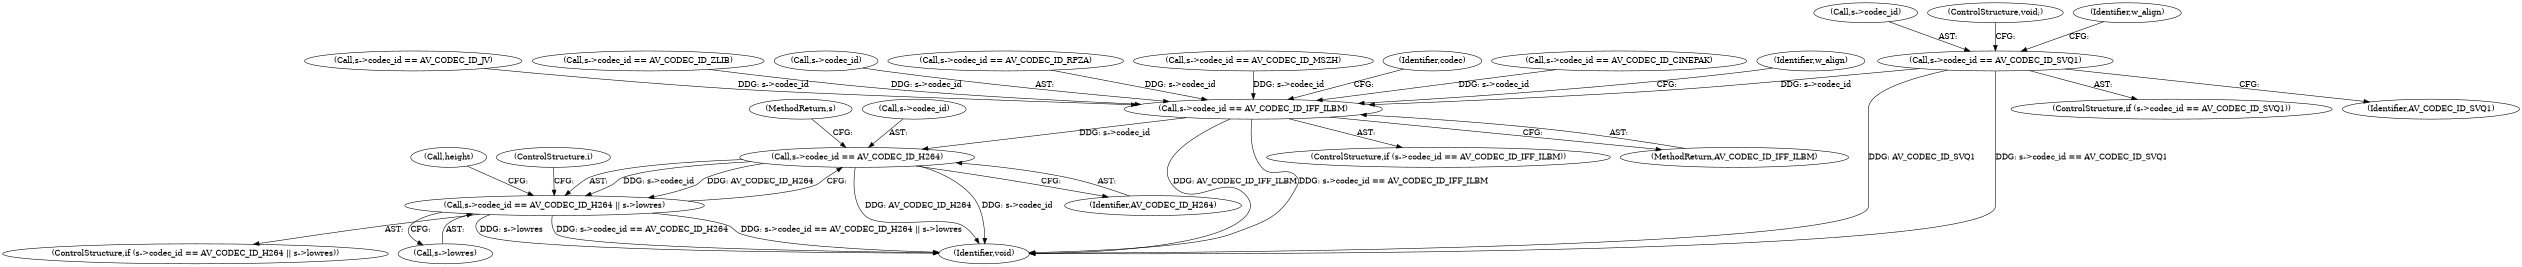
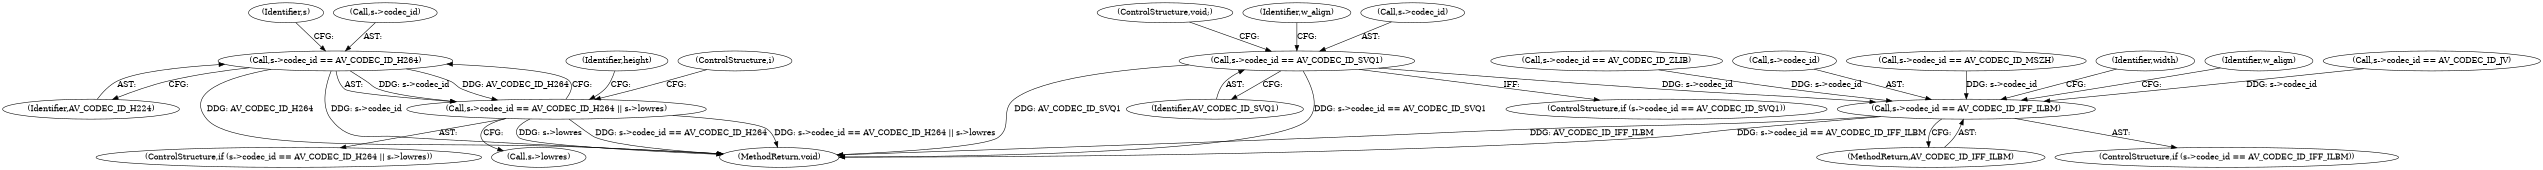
  digraph {
    n1 [label="(Call,s->codec_id == AV_CODEC_ID_SVQ1)"]
    n2 [label="(Call,s->codec_id == AV_CODEC_ID_IFF_ILBM)"]
-   n3 [label="(Identifier,void)"]
+   n3 [label="(MethodReturn,void)"]
    n4 [label="(ControlStructure,if (s->codec_id == AV_CODEC_ID_SVQ1))"]
    n5 [label="(Identifier,AV_CODEC_ID_SVQ1)"]
    n6 [label="(Call,s->codec_id == AV_CODEC_ID_H264)"]
    n7 [label="(ControlStructure,if (s->codec_id == AV_CODEC_ID_IFF_ILBM))"]
    n8 [label="(MethodReturn,AV_CODEC_ID_IFF_ILBM)"]
    n9 [label="(Call,s->codec_id == AV_CODEC_ID_H264 || s->lowres)"]
-   n10 [label="(Identifier,AV_CODEC_ID_H264)"]
+   n10 [label="(Identifier,AV_CODEC_ID_H224)"]
    n11 [label="(ControlStructure,if (s->codec_id == AV_CODEC_ID_H264 || s->lowres))"]
    n12 [label="(Call,s->lowres)"]
    n13 [label="(Call,s->codec_id == AV_CODEC_ID_JV)"]
    n14 [label="(Call,s->codec_id)"]
    n15 [label="(Call,s->codec_id == AV_CODEC_ID_ZLIB)"]
    n16 [label="(Call,s->codec_id)"]
    n17 [label="(ControlStructure,void;)"]
-   n18 [label="(Call,height)"]
+   n18 [label="(Identifier,height)"]
    n19 [label="(Identifier,w_align)"]
-   n20 [label="(MethodReturn,s)"]
-   n21 [label="(Call,s->codec_id == AV_CODEC_ID_RPZA)"]
+   n20 [label="(Identifier,s)"]
    n22 [label="(Call,s->codec_id == AV_CODEC_ID_MSZH)"]
-   n23 [label="(Identifier,codec)"]
+   n23 [label="(Identifier,width)"]
    n24 [label="(ControlStructure,i)"]
-   n25 [label="(Call,s->codec_id == AV_CODEC_ID_CINEPAK)"]
    n26 [label="(Call,s->codec_id)"]
    n27 [label="(Identifier,w_align)"]
    n1 -> n2 [label="DDG: s->codec_id"]
    n1 -> n3 [label="DDG: AV_CODEC_ID_SVQ1"]
    n1 -> n3 [label="DDG: s->codec_id == AV_CODEC_ID_SVQ1"]
-   n1 -> n4 [label="AST: "]
+   n1 -> n4 [label="IFF: "]
    n1 -> n5 [label="CFG: "]
    n2 -> n3 [label="DDG: AV_CODEC_ID_IFF_ILBM"]
    n2 -> n3 [label="DDG: s->codec_id == AV_CODEC_ID_IFF_ILBM"]
-   n2 -> n6 [label="DDG: s->codec_id"]
    n2 -> n7 [label="AST: "]
    n2 -> n8 [label="CFG: "]
+   n5 -> n1 [label="AST: "]
    n6 -> n3 [label="DDG: AV_CODEC_ID_H264"]
    n6 -> n3 [label="DDG: s->codec_id"]
    n6 -> n9 [label="AST: "]
    n6 -> n9 [label="DDG: s->codec_id"]
    n6 -> n9 [label="DDG: AV_CODEC_ID_H264"]
    n6 -> n10 [label="CFG: "]
    n8 -> n2 [label="AST: "]
    n9 -> n3 [label="DDG: s->lowres"]
    n9 -> n3 [label="DDG: s->codec_id == AV_CODEC_ID_H264"]
    n9 -> n3 [label="DDG: s->codec_id == AV_CODEC_ID_H264 || s->lowres"]
    n9 -> n6 [label="CFG: "]
    n9 -> n11 [label="AST: "]
    n9 -> n12 [label="CFG: "]
    n10 -> n6 [label="AST: "]
-   n12 -> n9 [label="AST: "]
    n13 -> n2 [label="DDG: s->codec_id"]
    n14 -> n1 [label="AST: "]
    n15 -> n2 [label="DDG: s->codec_id"]
    n16 -> n2 [label="AST: "]
    n17 -> n1 [label="CFG: "]
    n18 -> n9 [label="CFG: "]
    n19 -> n1 [label="CFG: "]
    n20 -> n6 [label="CFG: "]
-   n21 -> n2 [label="DDG: s->codec_id"]
    n22 -> n2 [label="DDG: s->codec_id"]
    n23 -> n2 [label="CFG: "]
    n24 -> n9 [label="CFG: "]
-   n25 -> n2 [label="DDG: s->codec_id"]
    n26 -> n6 [label="AST: "]
    n27 -> n2 [label="CFG: "]
  }
